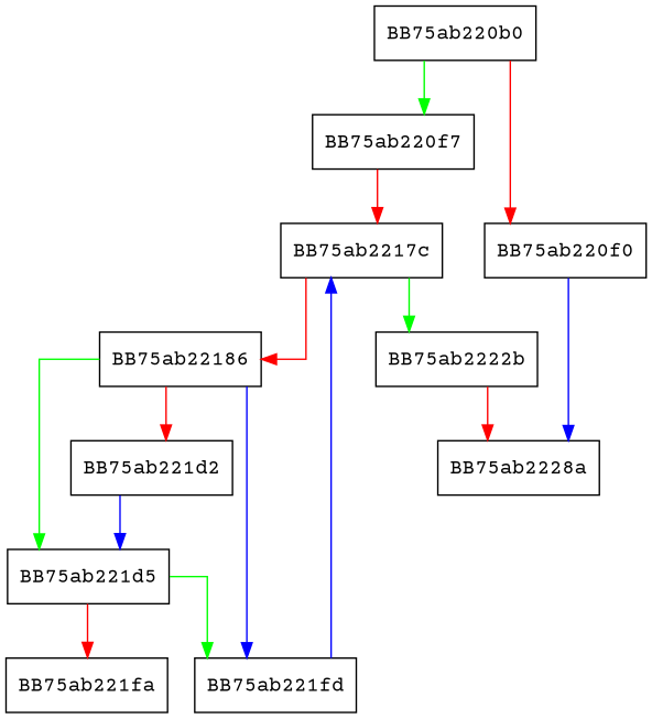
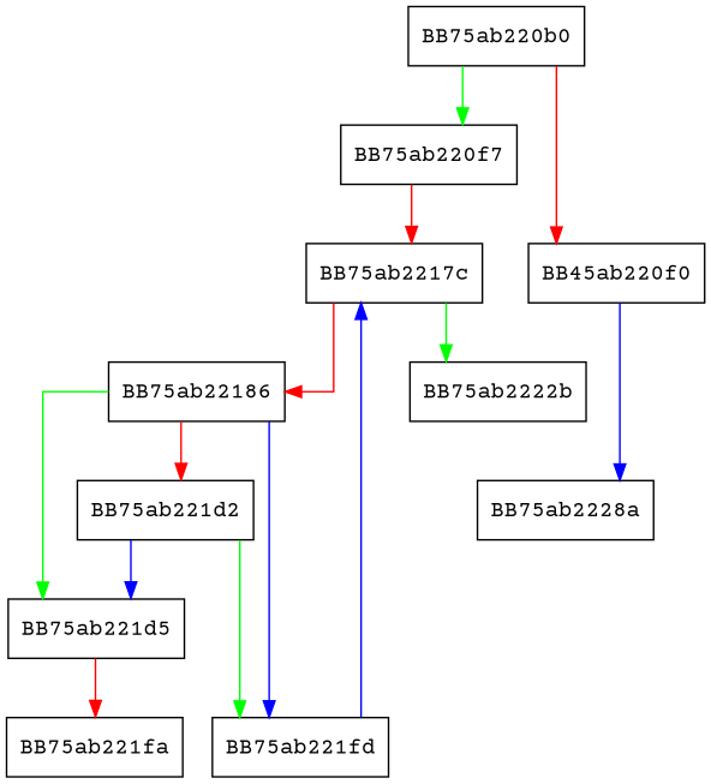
  digraph {
    fontname="Courier Prime"
    splines=ortho
    node [fontname="Courier Prime" shape=box]
    edge [color=red fontname="Courier Prime"]
    BB75ab220b0
    BB75ab220f7
-   BB75ab220f0
+   BB75ab220f0 [label=BB45ab220f0]
    BB75ab2217c
    BB75ab2228a
    n6 [label=BB75ab2222b]
    BB75ab22186
    BB75ab221d5
    BB75ab221d2
    BB75ab221fd
    BB75ab221fa
    BB75ab220b0 -> BB75ab220f7 [color=green]
    BB75ab220b0 -> BB75ab220f0
    BB75ab220f7 -> BB75ab2217c
    BB75ab220f0 -> BB75ab2228a [color=blue]
    BB75ab2217c -> n6 [color=green]
    BB75ab2217c -> BB75ab22186
-   n6 -> BB75ab2228a
    BB75ab22186 -> BB75ab221d5 [color=green]
    BB75ab22186 -> BB75ab221d2
    BB75ab22186 -> BB75ab221fd [color=blue]
-   BB75ab221d5 -> BB75ab221fd [color=green]
+   BB75ab221d2 -> BB75ab221fd [color=green]
    BB75ab221d5 -> BB75ab221fa
    BB75ab221d2 -> BB75ab221d5 [color=blue]
    BB75ab221fd -> BB75ab2217c [color=blue]
  }
